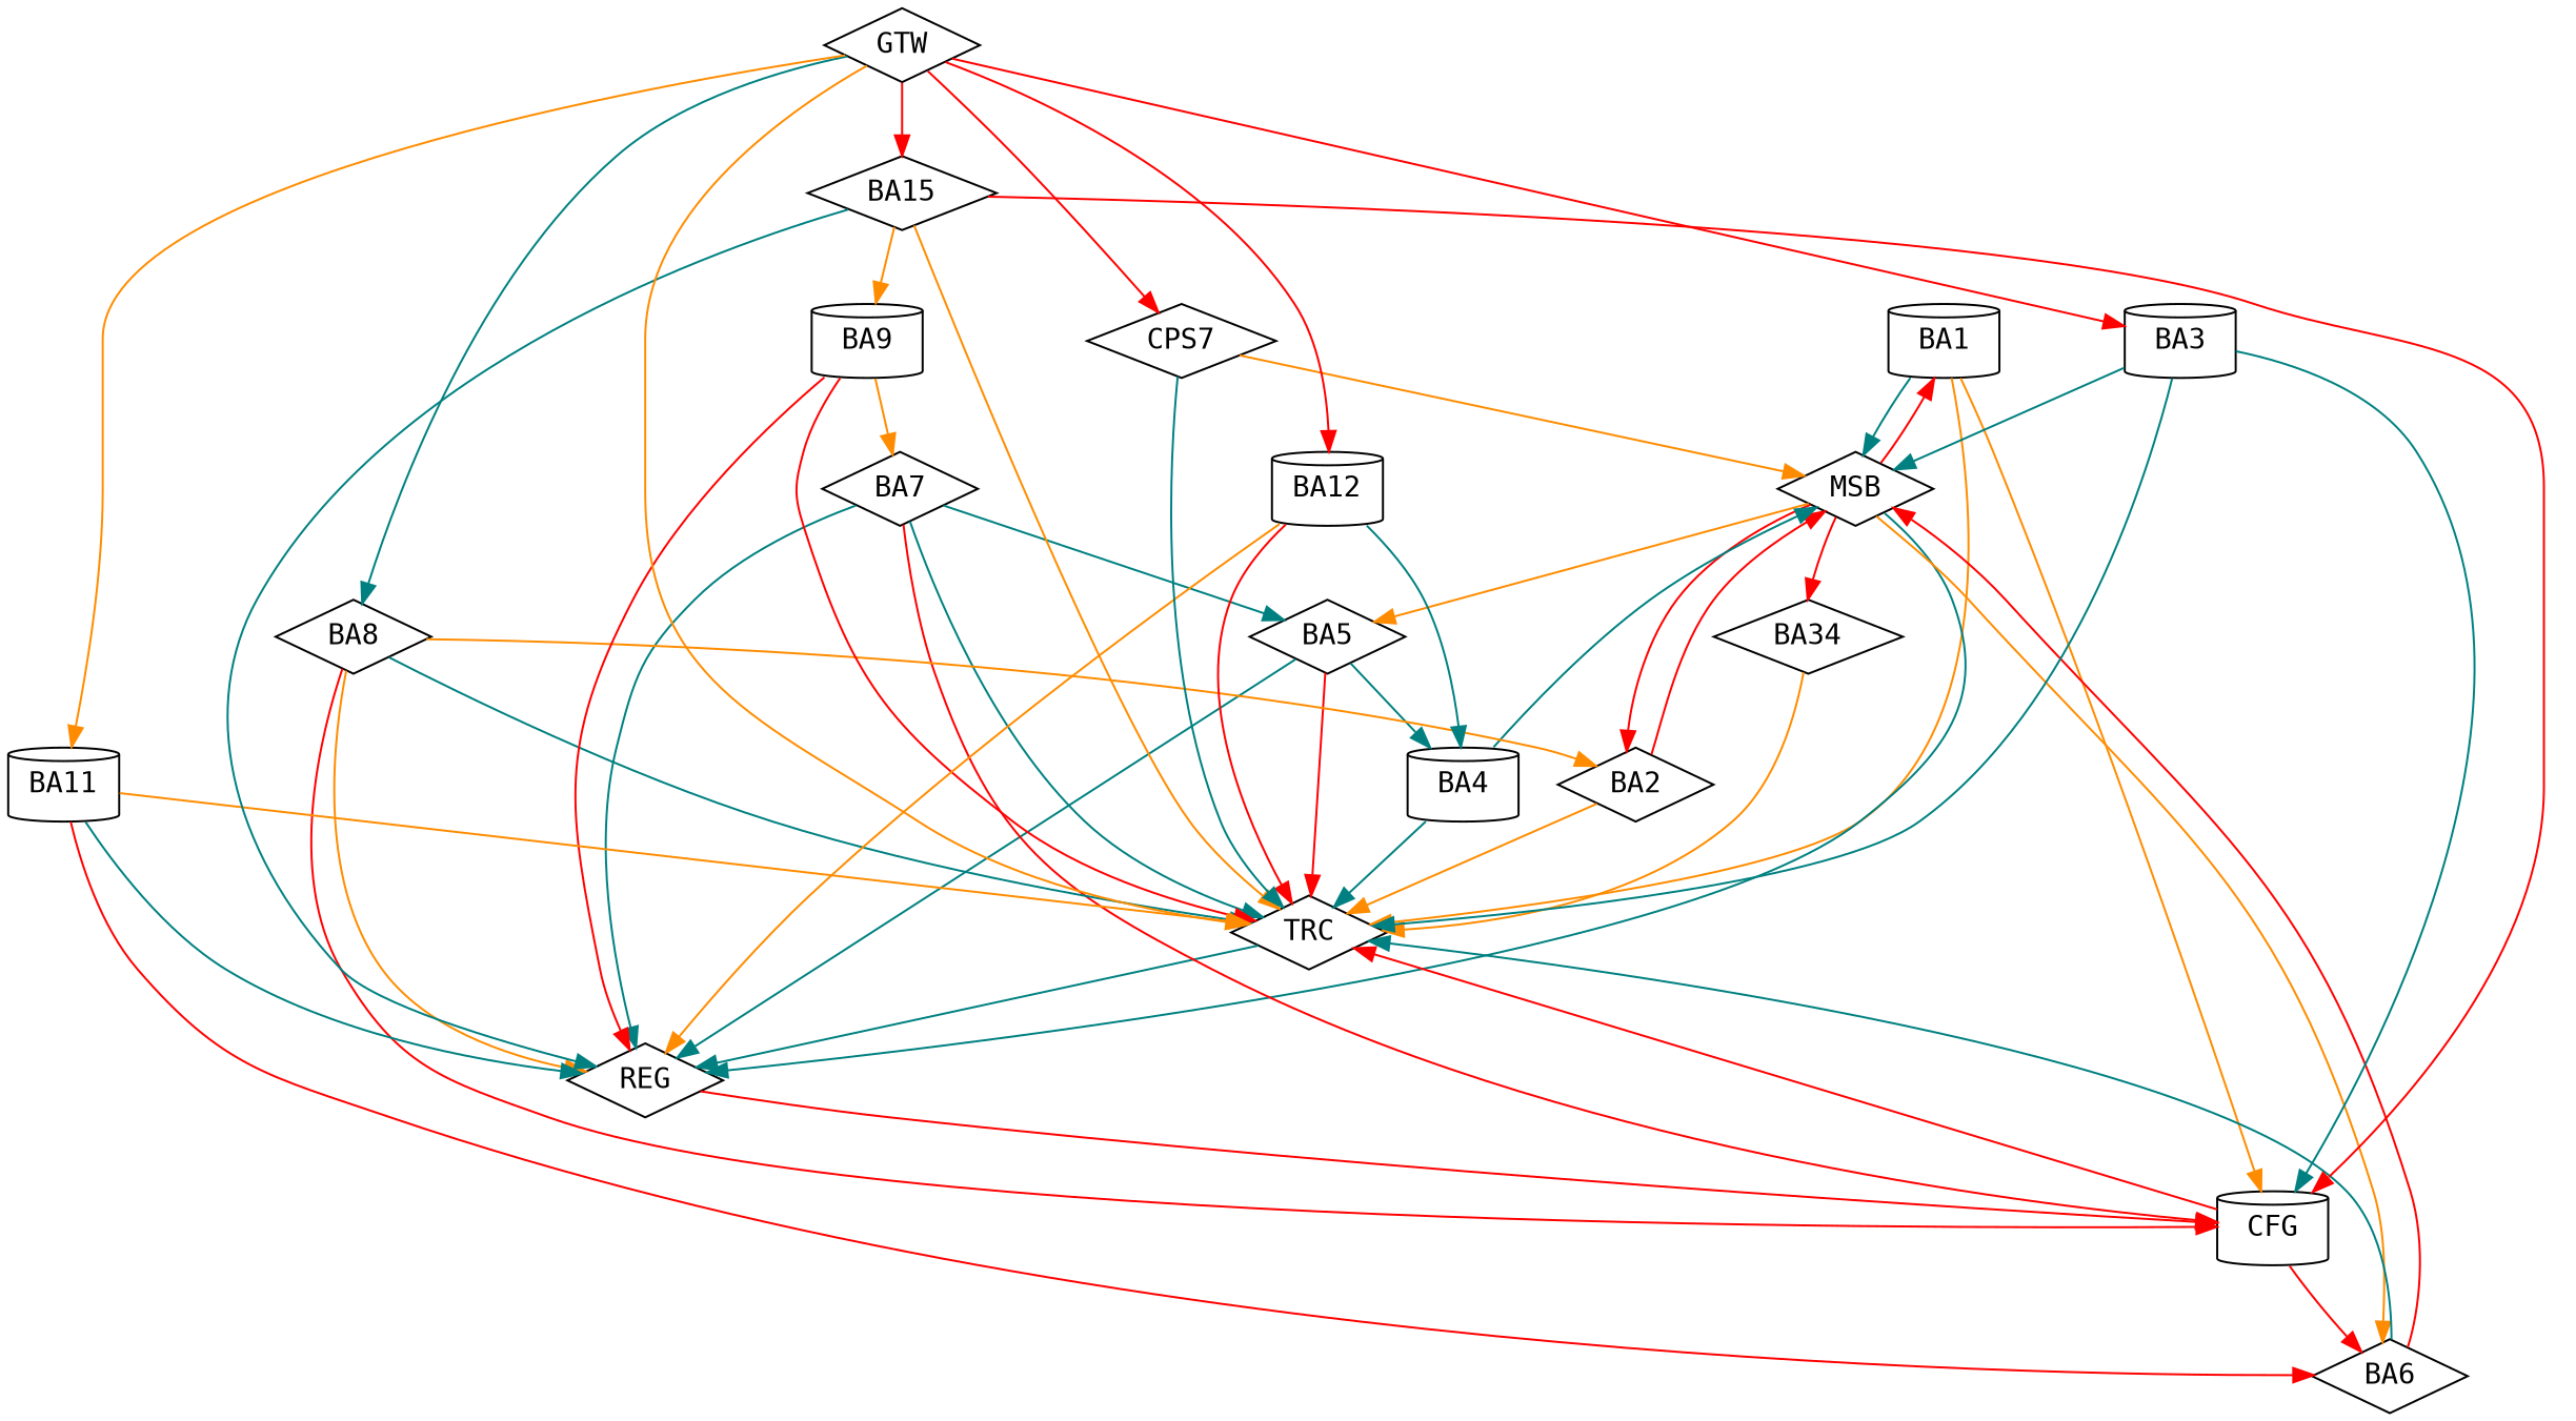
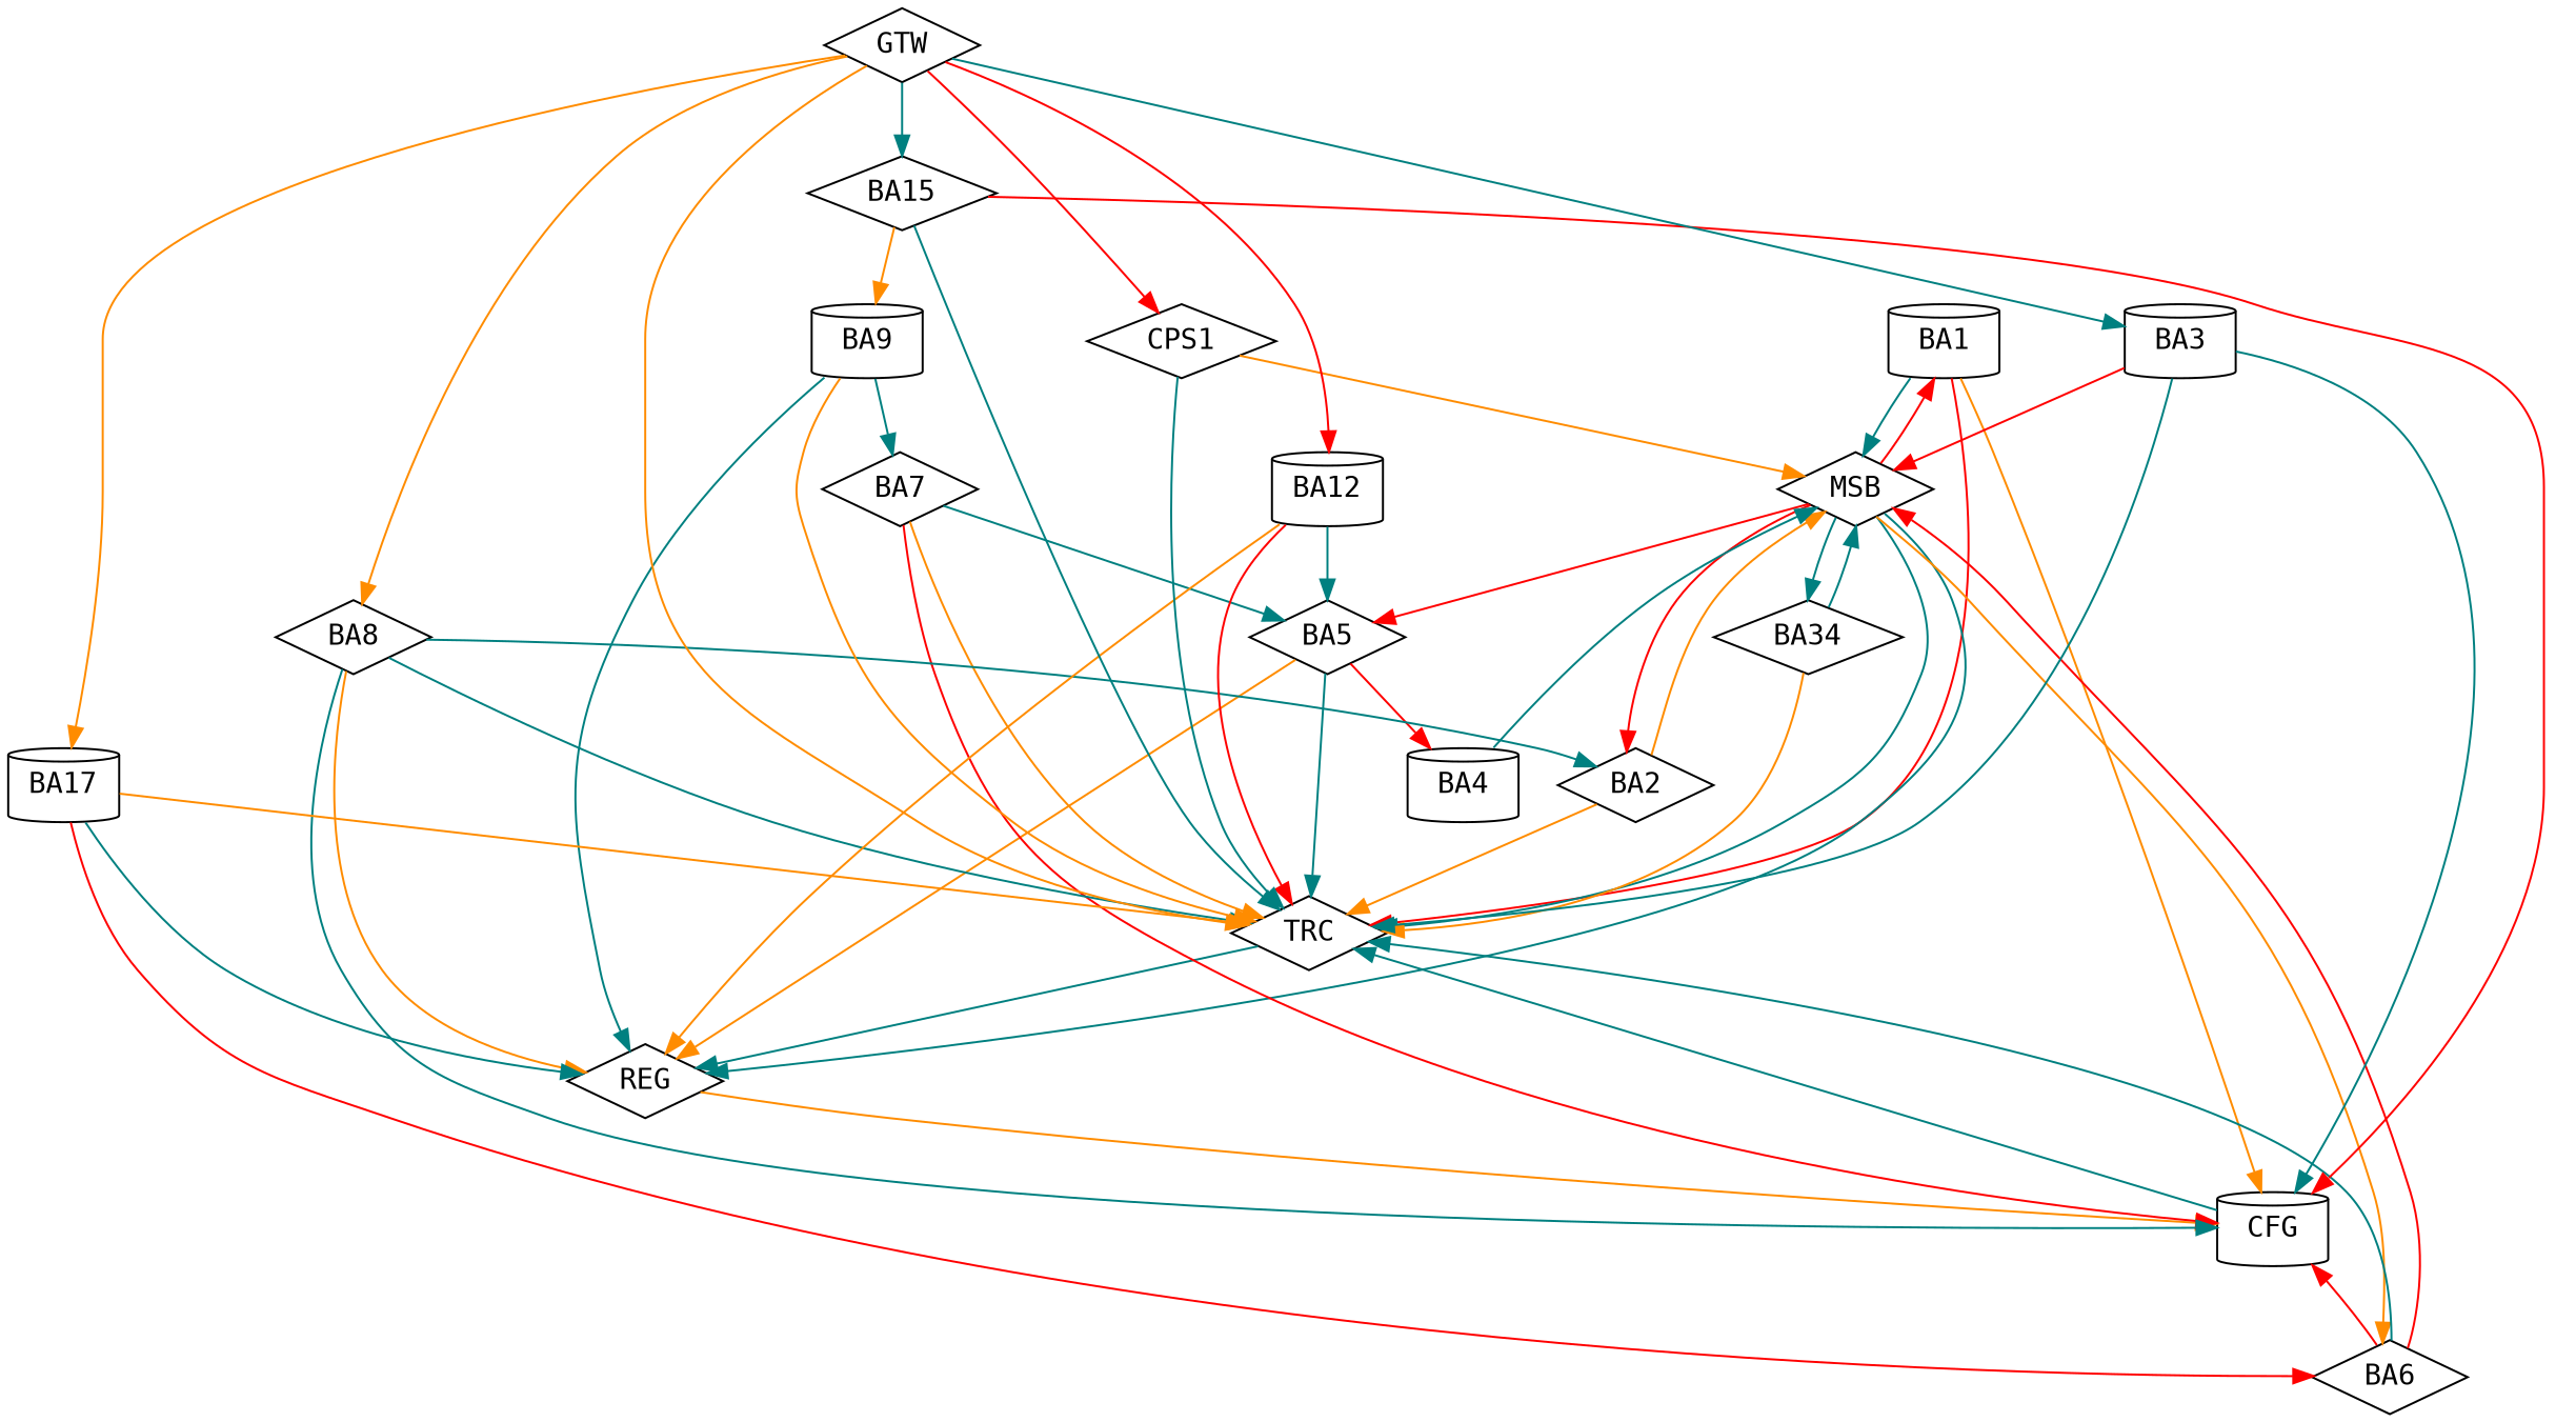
  strict digraph {
    fontname="DejaVu Sans Mono"
    node [fontname="DejaVu Sans Mono" shape=diamond]
    edge [color=teal fontname="DejaVu Sans Mono"]
    n1 [label=BA1 shape=cylinder]
    n2 [label=MSB]
    n3 [label=CFG shape=cylinder]
    n4 [label=TRC]
    n5 [label=BA2]
    n6 [label=BA5]
    n7 [label=REG]
    n8 [label=BA6]
    n9 [label=BA34]
    n10 [label=BA3 shape=cylinder]
    n11 [label=BA4 shape=cylinder]
    n12 [label=BA7]
    n13 [label=BA8]
    n14 [label=BA9 shape=cylinder]
-   n15 [label=BA11 shape=cylinder]
+   n15 [label=BA17 shape=cylinder]
    n16 [label=BA12 shape=cylinder]
    n17 [label=BA15]
-   n18 [label=CPS7]
+   n18 [label=CPS1]
    n19 [label=GTW]
    n1 -> n2
    n1 -> n3 [color=darkorange]
-   n1 -> n4 [color=darkorange]
+   n1 -> n4 [color=red]
    n2 -> n1 [color=red]
    n2 -> n5 [color=red]
-   n2 -> n6 [color=darkorange]
+   n2 -> n6 [color=red]
    n2 -> n7
    n2 -> n8 [color=darkorange]
-   n2 -> n9 [color=red]
-   n3 -> n4 [color=red]
+   n2 -> n9
+   n3 -> n4
    n4 -> n7
-   n5 -> n2 [color=red]
+   n5 -> n2 [color=darkorange]
    n5 -> n4 [color=darkorange]
-   n6 -> n4 [color=red]
-   n6 -> n7
-   n6 -> n11
-   n7 -> n3 [color=red]
+   n6 -> n4
+   n6 -> n7 [color=darkorange]
+   n6 -> n11 [color=red]
+   n7 -> n3 [color=darkorange]
    n8 -> n2 [color=red]
-   n3 -> n8 [color=red]
+   n8 -> n3 [color=red]
    n8 -> n4
+   n9 -> n2
    n9 -> n4 [color=darkorange]
-   n10 -> n2
+   n10 -> n2 [color=red]
    n10 -> n3
    n10 -> n4
    n11 -> n2
-   n11 -> n4
+   n2 -> n4
    n12 -> n3 [color=red]
-   n12 -> n4
+   n12 -> n4 [color=darkorange]
    n12 -> n6
-   n12 -> n7
-   n13 -> n3 [color=red]
+   n13 -> n3
    n13 -> n4
-   n13 -> n5 [color=darkorange]
+   n13 -> n5
    n13 -> n7 [color=darkorange]
-   n14 -> n4 [color=red]
-   n14 -> n7 [color=red]
-   n14 -> n12 [color=darkorange]
+   n14 -> n4 [color=darkorange]
+   n14 -> n7
+   n14 -> n12
    n15 -> n4 [color=darkorange]
    n15 -> n7
    n15 -> n8 [color=red]
    n16 -> n4 [color=red]
    n16 -> n7 [color=darkorange]
-   n16 -> n11
+   n16 -> n6
    n17 -> n3 [color=red]
-   n17 -> n4 [color=darkorange]
-   n17 -> n7
+   n17 -> n4
    n17 -> n14 [color=darkorange]
    n18 -> n2 [color=darkorange]
    n18 -> n4
    n19 -> n4 [color=darkorange]
-   n19 -> n10 [color=red]
-   n19 -> n13
+   n19 -> n10
+   n19 -> n13 [color=darkorange]
    n19 -> n15 [color=darkorange]
    n19 -> n16 [color=red]
-   n19 -> n17 [color=red]
+   n19 -> n17
    n19 -> n18 [color=red]
  }
